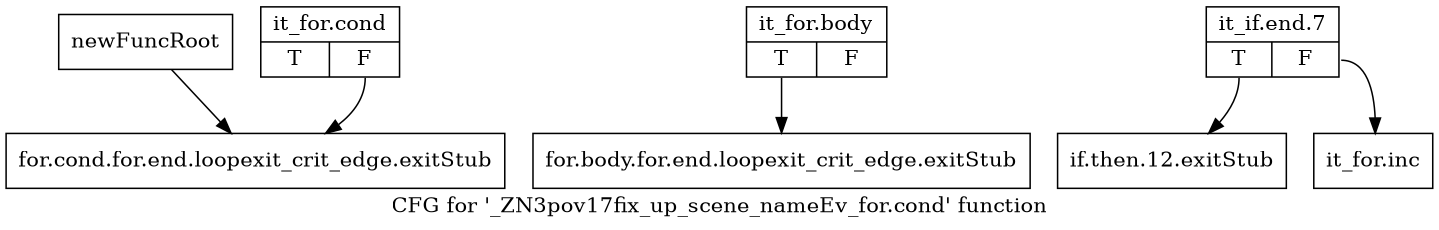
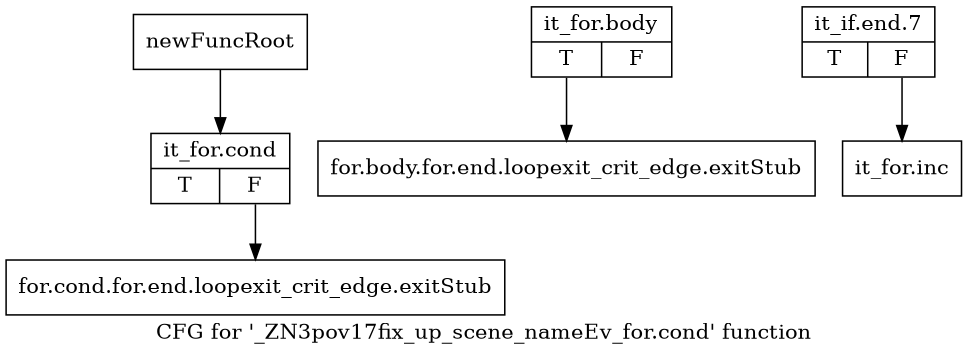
  digraph {
    label="CFG for '_ZN3pov17fix_up_scene_nameEv_for.cond' function"
    node [shape=record]
    edge [tailport=s1]
    n1 [label="{newFuncRoot}"]
    n2 [label="{it_for.cond|{<s0>T|<s1>F}}"]
    n3 [label="{for.cond.for.end.loopexit_crit_edge.exitStub}"]
    n4 [label="{it_for.body|{<s0>T|<s1>F}}"]
    n5 [label="{for.body.for.end.loopexit_crit_edge.exitStub}"]
-   n6 [label="{if.then.12.exitStub}"]
    n7 [label="{it_if.end.7|{<s0>T|<s1>F}}"]
    n8 [label="{it_for.inc}"]
-   n1 -> n3
+   n1 -> n2
    n2 -> n3
    n4 -> n5 [tailport=s0]
-   n7 -> n6 [tailport=s0]
    n7 -> n8
  }
